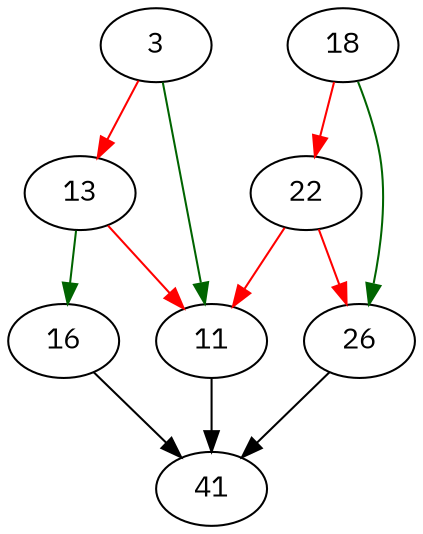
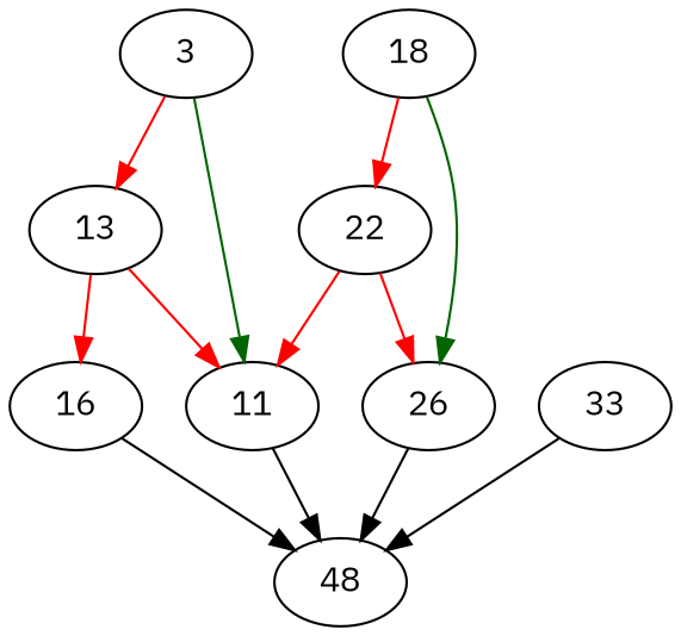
  strict digraph {
    fontname="IBM Plex Mono"
    node [fontname="IBM Plex Mono"]
    edge [color=red fontname="IBM Plex Mono"]
    3 [entry=true]
    11
    13
-   41
+   41 [label=48]
    16
    18
    26
    22
+   33
    3 -> 11 [color=darkgreen cond=true]
    3 -> 13 [cond=false]
    11 -> 41 [color=""]
    13 -> 11 [cond=false]
-   13 -> 16 [color=darkgreen cond=true]
+   13 -> 16 [cond=true]
    16 -> 41 [color=""]
    18 -> 26 [color=darkgreen cond=true]
    18 -> 22 [cond=false]
    26 -> 41 [color=""]
    22 -> 11 [cond=false]
    22 -> 26 [cond=true]
+   33 -> 41 [color=""]
  }
